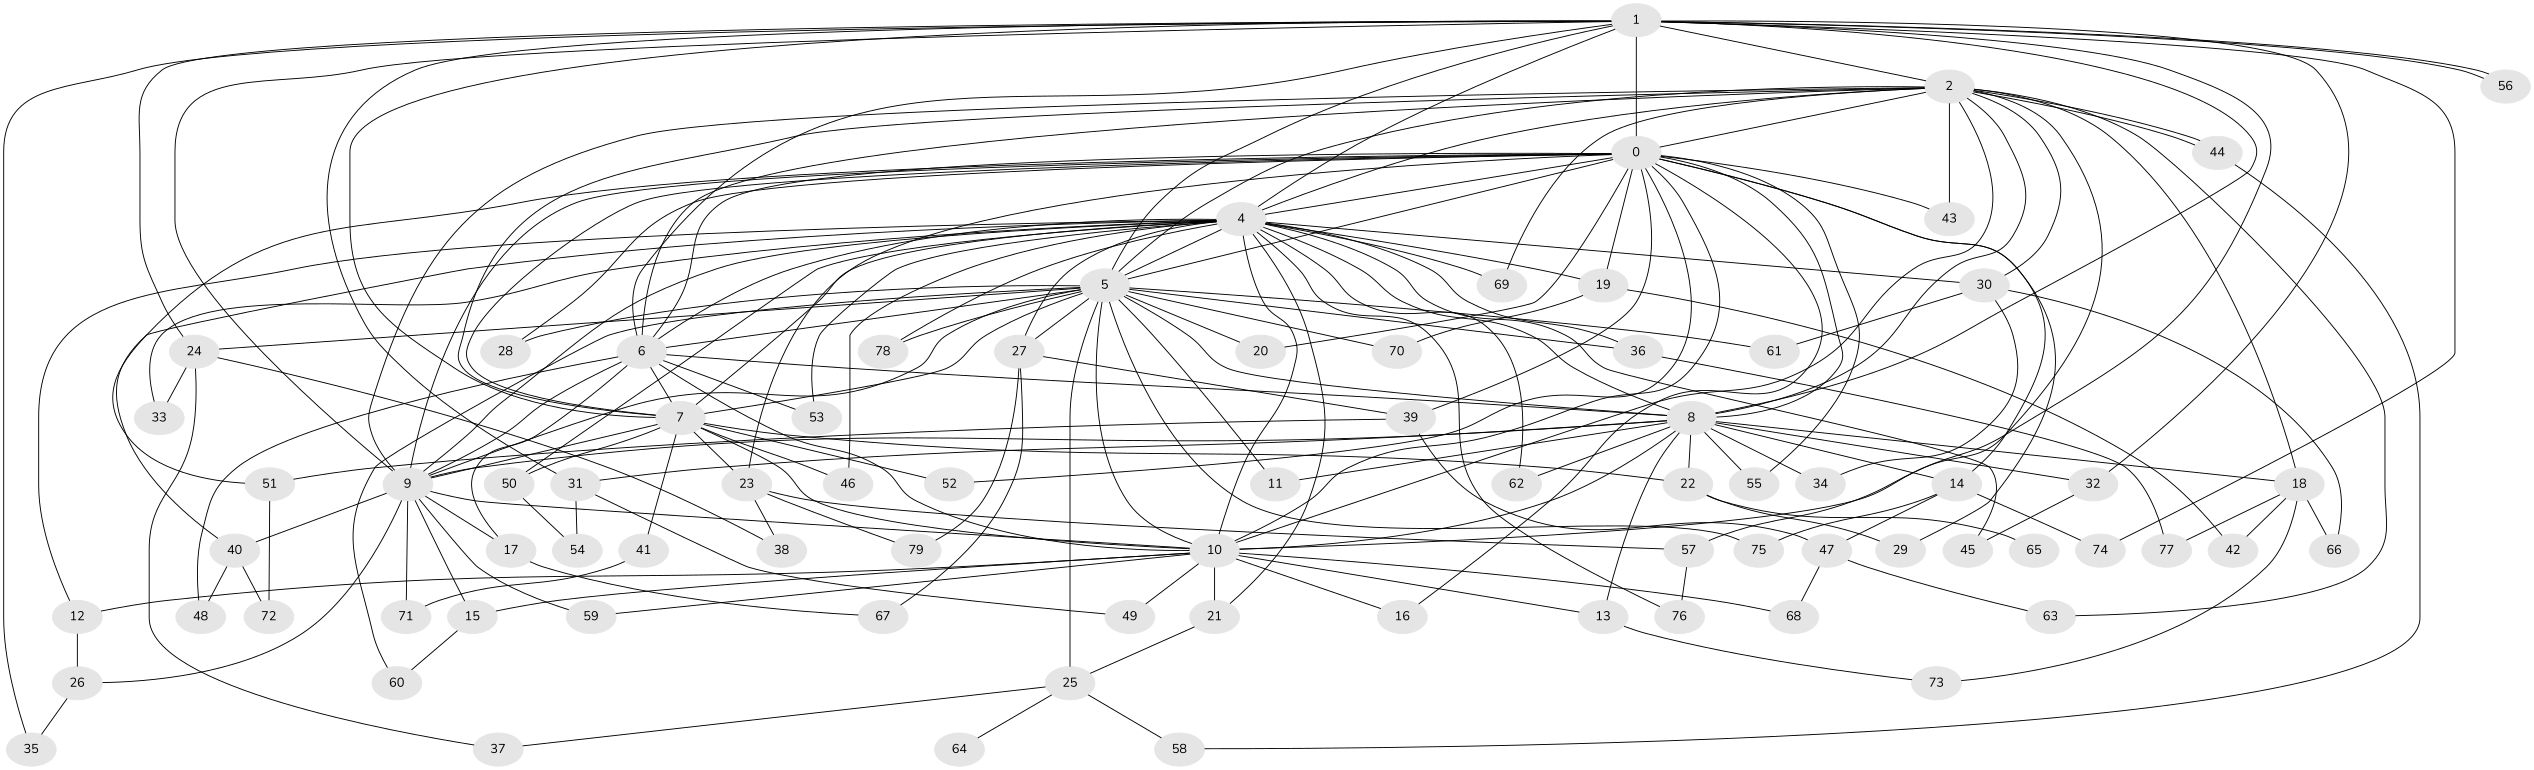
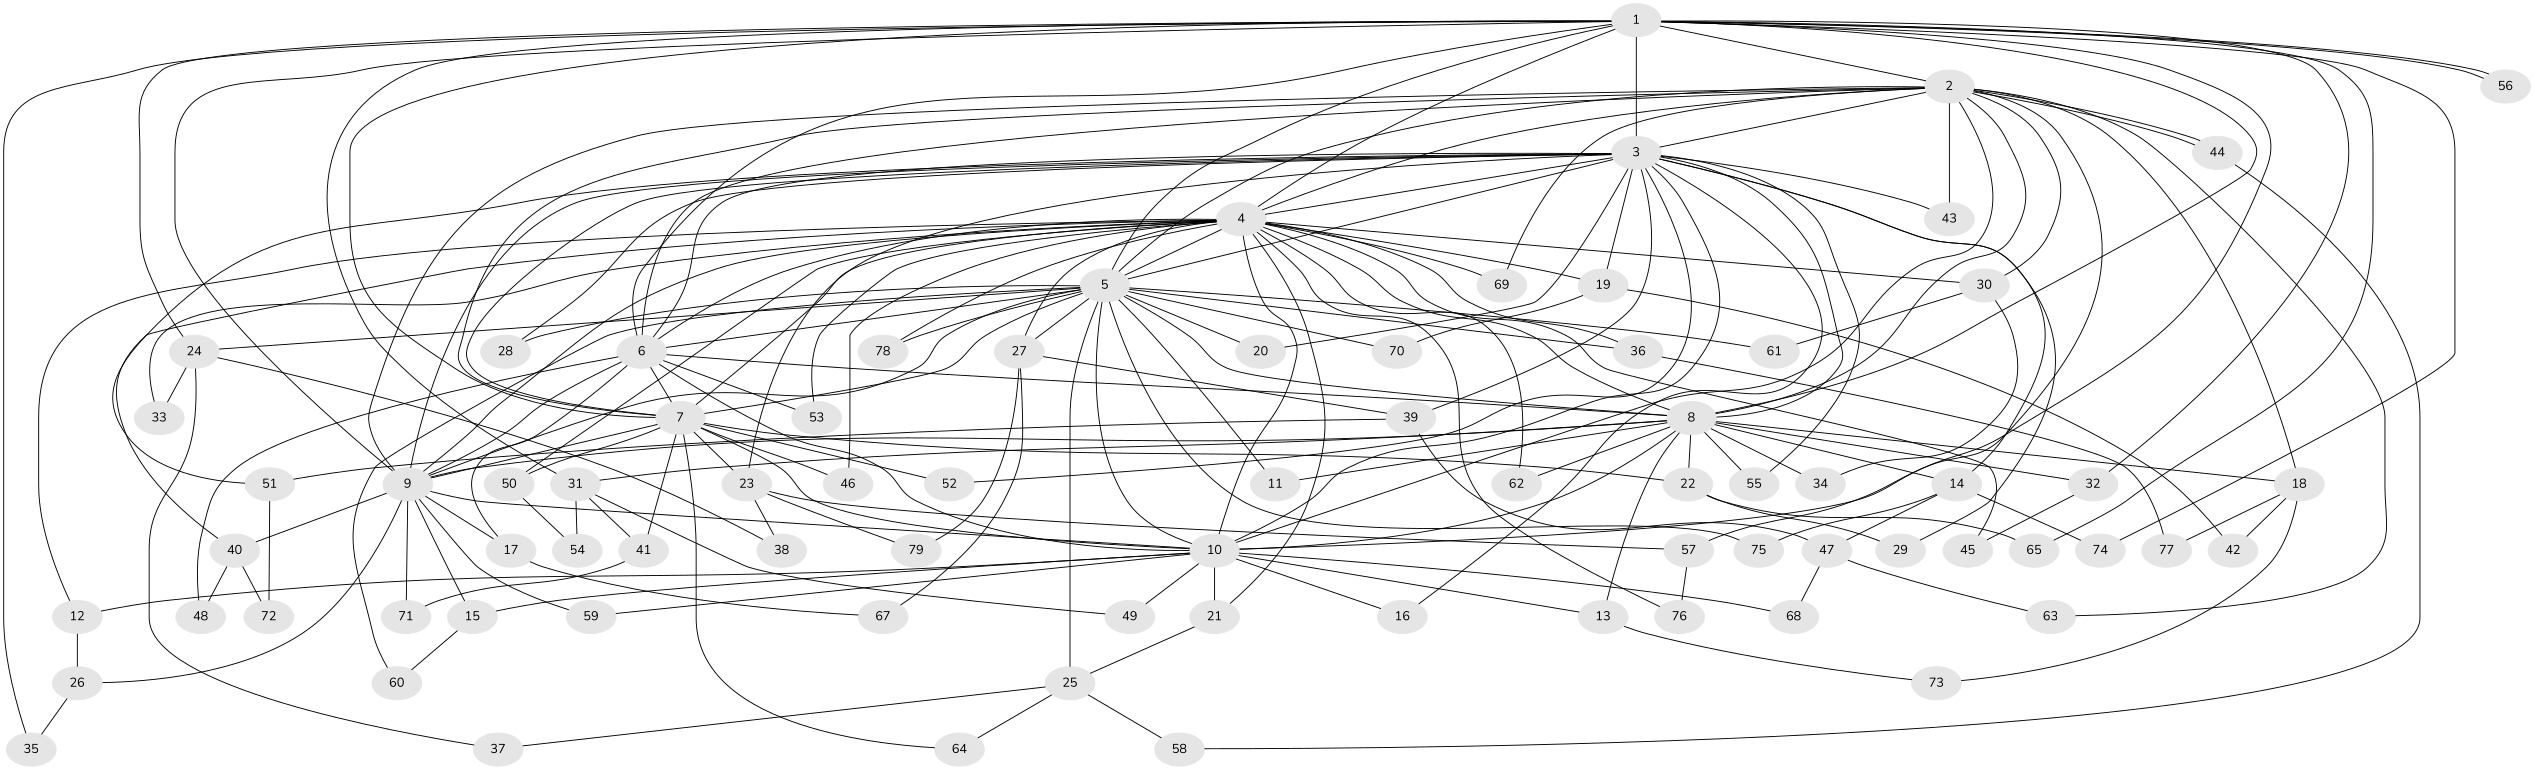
  graph {
    fontname=Nunito
    node [color=gray90 fontname=Nunito style=filled]
    edge [fontname=Nunito]
    1
    2
-   3 [label=0]
+   3
    4
    5
    6
    7
    8
    9
    10
    24
    31
    32
    35
    56
    65
    74
    18
    30
    43
    44
    57
    63
    69
    14
    16
    19
    20
    23
    28
    29
    39
    51
    52
    55
    12
    21
    27
    33
    36
    40
    45
    46
    50
    53
    62
    76
    78
    11
    25
    60
    61
    70
    75
    17
    48
    22
    41
    64
    13
    34
    15
    26
    59
    71
    49
    68
    38
    37
    54
    73
    42
-   66
    77
    58
    47
    79
    72
    67
    1 -- 2
    1 -- 3
    1 -- 4
    1 -- 5
    1 -- 6
    1 -- 7
    1 -- 8
    1 -- 9
    1 -- 10
    1 -- 24
    1 -- 31
    1 -- 32
    1 -- 35
    1 -- 56
    1 -- 56
+   1 -- 65
    1 -- 74
    2 -- 3
    2 -- 4
    2 -- 5
    2 -- 6
    2 -- 7
    2 -- 8
    2 -- 9
    2 -- 10
    2 -- 18
    2 -- 30
    2 -- 43
    2 -- 44
    2 -- 44
    2 -- 57
    2 -- 63
    2 -- 69
    3 -- 4
    3 -- 5
    3 -- 6
    3 -- 7
    3 -- 8
    3 -- 9
    3 -- 10
    3 -- 43
    3 -- 14
    3 -- 16
    3 -- 19
    3 -- 20
    3 -- 23
    3 -- 28
    3 -- 29
    3 -- 39
    3 -- 51
    3 -- 52
    3 -- 55
    4 -- 5
    4 -- 6
    4 -- 7
    4 -- 8
    4 -- 9
    4 -- 10
    4 -- 30
    4 -- 69
    4 -- 19
    4 -- 12
    4 -- 21
    4 -- 27
    4 -- 33
    4 -- 36
    4 -- 40
    4 -- 45
    4 -- 46
    4 -- 50
    4 -- 53
    4 -- 62
    4 -- 76
    4 -- 78
    5 -- 6
    5 -- 7
    5 -- 8
    5 -- 9
    5 -- 10
    5 -- 24
    5 -- 20
    5 -- 28
    5 -- 27
    5 -- 36
    5 -- 78
    5 -- 11
    5 -- 25
    5 -- 60
    5 -- 61
    5 -- 70
    5 -- 75
    6 -- 7
    6 -- 8
    6 -- 9
    6 -- 10
    6 -- 53
    6 -- 17
    6 -- 48
    7 -- 9
    7 -- 10
    7 -- 23
    7 -- 52
    7 -- 46
    7 -- 50
    7 -- 22
    7 -- 41
+   7 -- 64
    8 -- 9
    8 -- 10
    8 -- 31
    8 -- 32
    8 -- 18
    8 -- 14
    8 -- 55
    8 -- 62
    8 -- 11
    8 -- 22
    8 -- 13
    8 -- 34
    9 -- 10
    9 -- 40
    9 -- 17
    9 -- 15
    9 -- 26
    9 -- 59
    9 -- 71
    10 -- 16
    10 -- 12
    10 -- 21
    10 -- 13
    10 -- 15
    10 -- 59
    10 -- 49
    10 -- 68
    24 -- 33
    24 -- 38
    24 -- 37
+   31 -- 41
    31 -- 49
    31 -- 54
    32 -- 45
    18 -- 73
    18 -- 42
-   18 -- 66
    18 -- 77
    30 -- 61
    30 -- 34
-   30 -- 66
    44 -- 58
    57 -- 76
    14 -- 74
    14 -- 75
    14 -- 47
    19 -- 70
    19 -- 42
    23 -- 57
    23 -- 38
    23 -- 79
    39 -- 51
    39 -- 47
    51 -- 72
    12 -- 26
    21 -- 25
    27 -- 39
    27 -- 79
    27 -- 67
    36 -- 77
    40 -- 48
    40 -- 72
    50 -- 54
    25 -- 64
    25 -- 37
    25 -- 58
    17 -- 67
    22 -- 65
    22 -- 29
    41 -- 71
    13 -- 73
    15 -- 60
    26 -- 35
    47 -- 63
    47 -- 68
  }
